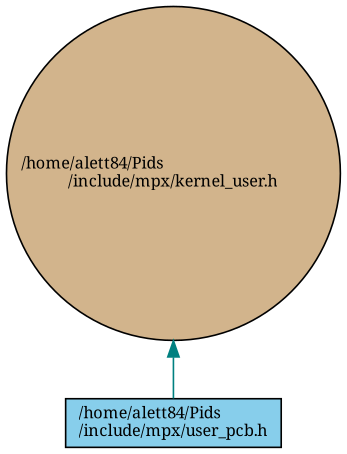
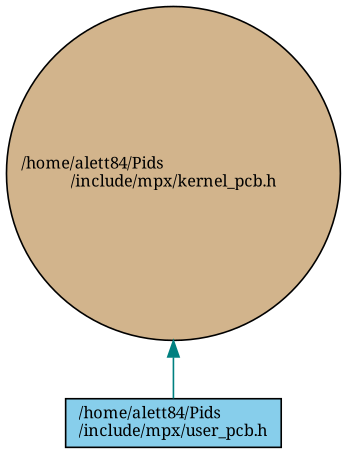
  digraph {
    fontname="Noto Serif"
    node [color=black fontname="Noto Serif" fontsize=10 style=filled]
-   n1 [fillcolor=tan fontcolor=black height=0.2 label="/home/alett84/Pids\l/include/mpx/kernel_user.h" shape=circle width=0.4]
+   n1 [fillcolor=tan fontcolor=black height=0.2 label="/home/alett84/Pids\l/include/mpx/kernel_pcb.h" shape=circle width=0.4]
    n2 [fillcolor=skyblue height=0.2 label="/home/alett84/Pids\l/include/mpx/user_pcb.h" shape=box width=0.4]
    n1 -> n2 [color=teal dir=back fontname="Noto Serif" fontsize=10 labelfontname=Helvetica labelfontsize=10 style=solid]
  }
